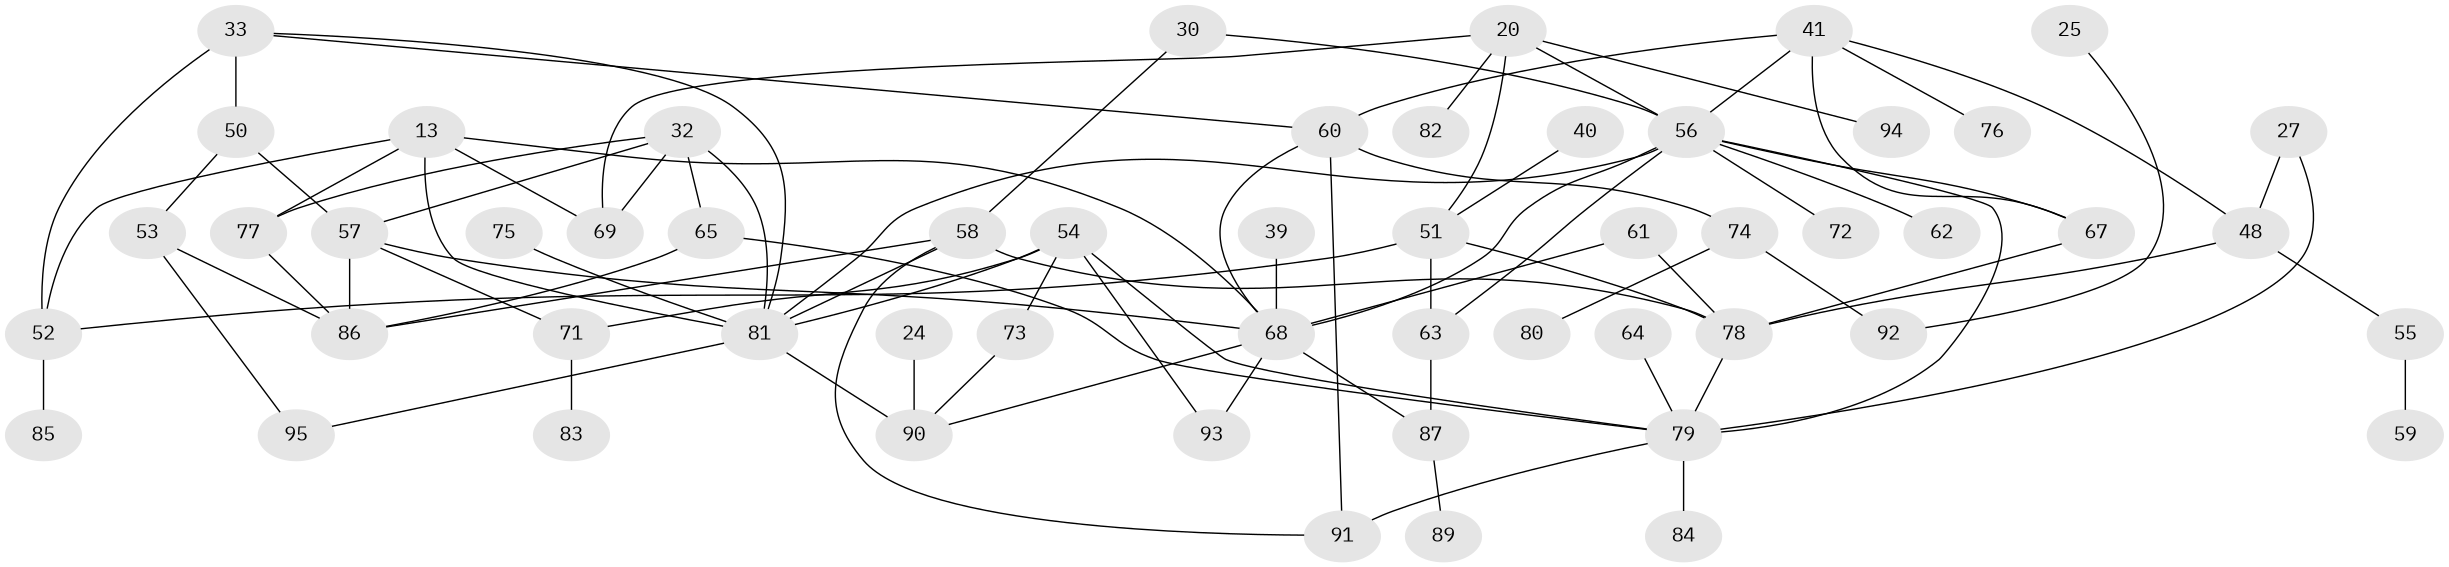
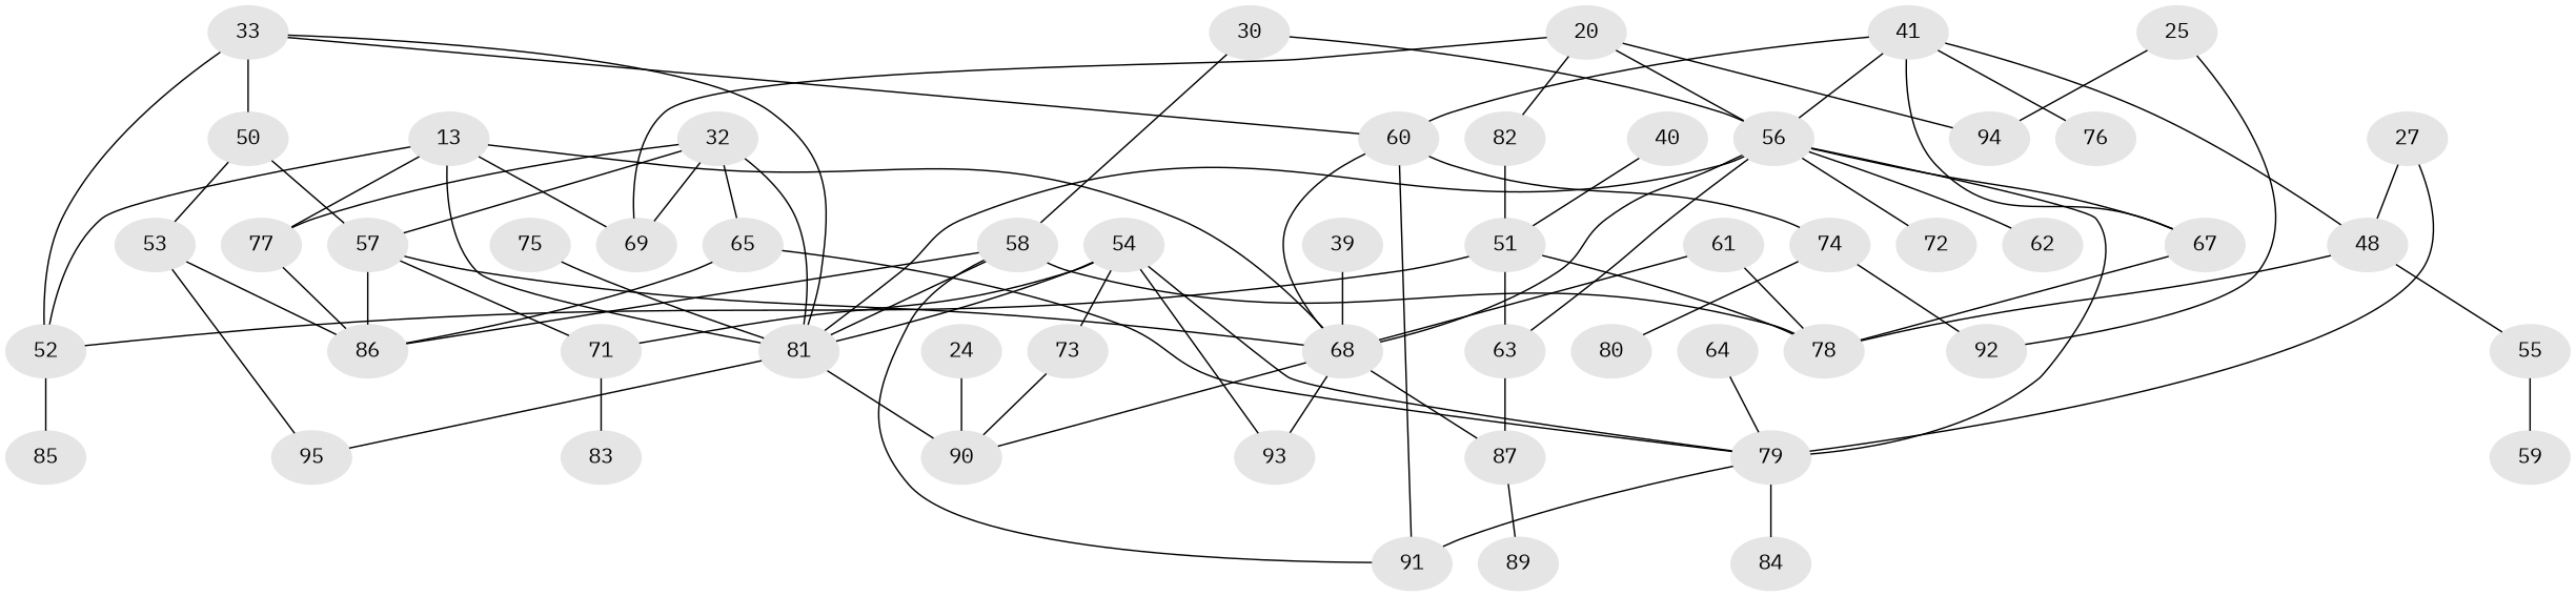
  graph {
    fontname="IBM Plex Mono"
    node [color=gray90 fontname="IBM Plex Mono" style=filled]
    edge [fontname="IBM Plex Mono"]
    52 [super="+17"]
    85
    13
    68 [super="+14+22+28"]
    69
    77 [super="+26"]
    81 [super="+49+66"]
    90 [super="+37"]
    93
    87
    86 [super="+44"]
    95
    20 [super="+10"]
    51 [super="+36+47"]
    56 [super="+6"]
    82
    94 [super="+3"]
    78 [super="+29+25+38"]
    63
    79 [super="+34"]
    72
    62
    67
    n24 [label=25]
    92
    24
    48 [super="+46"]
    55
    27
    84
    91 [super="+31"]
    30
    58 [super="+19"]
    32
    57
    65
    71
    50 [super="+45"]
    53
    33
    60 [super="+43"]
    74
    39
    40
    41 [super="+11"]
    76
    59
    54 [super="+16"]
    73
    83
    80
    61
    89
    64
    75
    52 -- 85
    13 -- 52
    13 -- 68
    13 -- 69
    13 -- 77
    13 -- 81
    68 -- 90
    68 -- 93
    68 -- 87
    77 -- 86
    81 -- 90 [weight=2]
    81 -- 95
    87 -- 89
    20 -- 69
-   20 -- 51 [weight=2]
+   82 -- 51 [weight=2]
    20 -- 56 [weight=2]
    20 -- 82
    20 -- 94
    51 -- 52
    51 -- 78 [weight=2]
    51 -- 63
    56 -- 68
    56 -- 81 [weight=2]
    56 -- 63
    56 -- 79 [weight=2]
    56 -- 72
    56 -- 62
    56 -- 67
-   78 -- 79
    63 -- 87
    79 -- 84
    79 -- 91
    67 -- 78
+   n24 -- 94
    n24 -- 92
    24 -- 90
    48 -- 78
    48 -- 55
    55 -- 59
    27 -- 79
    27 -- 48
    30 -- 56
    30 -- 58
    58 -- 81 [weight=2]
    58 -- 86
    58 -- 78
    58 -- 91
    32 -- 69
    32 -- 77
    32 -- 81
    32 -- 57
    32 -- 65
    57 -- 68
    57 -- 86
    57 -- 71
    65 -- 86
    65 -- 79
    71 -- 83
    50 -- 57
    50 -- 53
    53 -- 86
    53 -- 95
    33 -- 52 [weight=2]
    33 -- 81
    33 -- 50
    33 -- 60
    60 -- 68
    60 -- 91
    60 -- 74
    74 -- 92
    74 -- 80
    39 -- 68
    40 -- 51
    41 -- 56
    41 -- 67
    41 -- 48
    41 -- 60
    41 -- 76
    54 -- 81
    54 -- 93
    54 -- 79
    54 -- 71
    54 -- 73
    73 -- 90
    61 -- 68
    61 -- 78
    64 -- 79
    75 -- 81
  }
